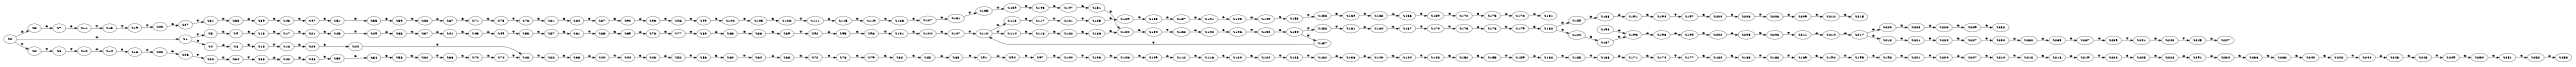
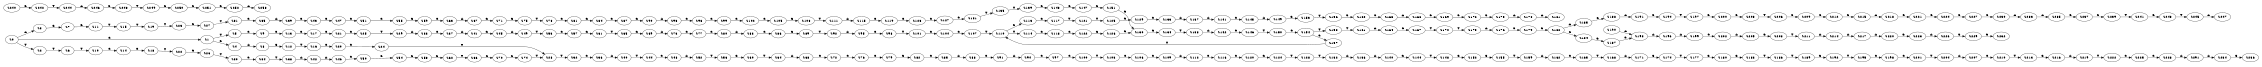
  strict digraph {
    rankdir=LR
    S0
    S1
    S2
    S3
    S4
    S5
    S6
    S7
    S8
    S9
    S10
    S11
    S12
    S13
    S14
    S15
    S16
    S17
    S18
    S19
    S20
    S21
    S22
    S23
    S24
    S25
    S26
    S27
    S28
    S29
    S30
    S31
    S32
    S33
    S34
    S35
    S36
    S37
    S38
    S39
    S40
    S41
    S42
    S43
    S44
    S45
    S46
    S47
    S48
    S49
    S50
    S51
    S52
    S53
    S54
    S55
    S56
    S57
    S58
    S59
    S60
    S61
    S62
    S63
    S64
    S65
    S66
    S67
    S68
    S69
    S70
    S71
    S72
    S73
    S74
    S75
    S76
    S77
    S78
    S79
    S80
    S81
    S82
    S83
    S84
    S85
    S86
    S87
    S88
    S89
    S90
    S91
    S92
    S93
    S94
    S95
    S96
    S97
    S98
    S99
    S100
    S101
    S102
    S103
    S104
    S105
    S106
    S107
    S108
    S109
    S110
    S111
    S112
    S113
    S114
    S115
    S116
    S117
    S118
    S119
    S120
    S121
    S122
    S123
    S124
    S125
    S126
    S127
    S128
    S129
    S130
    S131
    S132
    S133
    S134
    S135
    S136
    S137
    S138
    S139
    S140
    S141
    S142
    S143
    S144
    S145
    S146
    S147
    S148
    S149
    S150
    S151
    S152
    S153
    S154
    S155
    S156
    S157
    S158
    S159
    S160
    S161
    S162
    S163
    S164
    S165
    S166
    S167
    S168
    S169
    S170
    S171
    S172
    S173
    S174
    S175
    S176
    S177
    S178
    S179
    S180
    S181
    S182
    S183
    S184
    S185
    S186
    S187
    S188
    S189
    S193
    S191
    S192
    S190
    S194
    S195
    S196
    S197
    S198
    S199
    S200
    S201
    S202
    S203
    S204
    S205
    S206
    S207
    S208
    S209
    S210
    S211
    S212
    S213
    S214
    S215
    S216
    S217
    S218
    S219
    S220
    S221
    S222
    S223
    S224
    S225
    S226
    S227
    S228
    S229
    S230
    n232 [label=S291]
    S232
    S233
    S234
    S235
    S236
    S237
-   S238
    S239
    S240
    S241
    S242
    S243
    S244
    S245
    S246
    S247
    S248
    S249
    S250
    S251
    S252
    S253
    S0 -> S1 [label=C]
    S0 -> S2 [label=T]
    S0 -> S3 [label=A]
    S1 -> S4 [label=C]
    S1 -> S5 [label=T]
    S2 -> S6 [label=T]
    S3 -> S7 [label=G]
    S4 -> S8 [label=A]
    S5 -> S9 [label=C]
    S6 -> S10 [label=T]
    S7 -> S11 [label=G]
    S8 -> S12 [label=G]
    S9 -> S13 [label=C]
    S10 -> S14 [label=C]
    S11 -> S15 [label=T]
    S12 -> S16 [label=T]
    S13 -> S17 [label=C]
    S14 -> S18 [label=C]
    S15 -> S19 [label=T]
    S16 -> S20 [label=C]
    S17 -> S21 [label=C]
    S18 -> S22 [label=T]
    S19 -> S23 [label=T]
    S20 -> S24 [label=C]
    S21 -> S25 [label=C]
    S22 -> S26 [label=G]
    S23 -> S27 [label=C]
    S24 -> S28 [label=T]
    S25 -> S29 [label=T]
    S26 -> S30 [label=T]
    S27 -> S31 [label=T]
    S28 -> S32 [label=T]
    S29 -> S33 [label=A]
    S30 -> S34 [label=C]
    S31 -> S35 [label=C]
    S32 -> S36 [label=C]
    S33 -> S37 [label=C]
    S34 -> S38 [label=T]
    S35 -> S39 [label=A]
    S36 -> S40 [label=A]
    S37 -> S41 [label=A]
    S38 -> S42 [label=A]
    S39 -> S43 [label=C]
    S40 -> S44 [label=T]
    S41 -> S45 [label=G]
    S42 -> S46 [label=A]
    S43 -> S47 [label=C]
    S44 -> S48 [label=C]
    S45 -> S49 [label=A]
    S46 -> S50 [label=C]
    S47 -> S51 [label=C]
    S48 -> S52 [label=A]
    S49 -> S53 [label=T]
    S50 -> S54 [label=C]
    S51 -> S55 [label=C]
    S52 -> S56 [label=T]
    S53 -> S57 [label=C]
    S54 -> S58 [label=G]
    S55 -> S59 [label=G]
    S56 -> S60 [label=G]
    S57 -> S61 [label=G]
    S58 -> S62 [label=G]
    S59 -> S63 [label=C]
    S60 -> S64 [label=T]
    S61 -> S65 [label=T]
    S62 -> S66 [label=T]
    S63 -> S67 [label=A]
    S64 -> S68 [label=A]
    S65 -> S69 [label=G]
    S66 -> S70 [label=C]
    S67 -> S71 [label=G]
    S68 -> S72 [label=C]
    S69 -> S73 [label=A]
    S70 -> S74 [label=C]
    S71 -> S75 [label=G]
    S72 -> S76 [label=C]
    S73 -> S77 [label=C]
    S74 -> S28 [label=T]
    S75 -> S78 [label=T]
    S76 -> S79 [label=C]
    S77 -> S80 [label=C]
    S78 -> S81 [label=C]
    S79 -> S82 [label=G]
    S80 -> S83 [label=A]
    S81 -> S84 [label=G]
    S82 -> S85 [label=C]
    S83 -> S86 [label=C]
    S84 -> S87 [label=C]
    S85 -> S88 [label=A]
    S86 -> S89 [label=G]
    S87 -> S90 [label=G]
    S88 -> S91 [label=C]
    S89 -> S92 [label=T]
    S90 -> S93 [label=A]
    S91 -> S94 [label=A]
    S92 -> S95 [label=A]
    S93 -> S96 [label=C]
    S94 -> S97 [label=C]
    S95 -> S98 [label=C]
    S96 -> S99 [label=C]
    S97 -> S100 [label=C]
    S98 -> S101 [label=T]
    S99 -> S102 [label=C]
    S100 -> S103 [label=T]
    S101 -> S104 [label=C]
    S102 -> S105 [label=C]
    S103 -> S106 [label=C]
    S104 -> S107 [label=C]
    S105 -> S108 [label=G]
    S106 -> S109 [label=C]
    S107 -> S110 [label=T]
    S108 -> S111 [label=T]
    S109 -> S112 [label=A]
    S110 -> S113 [label=C]
    S110 -> S114 [label=T]
    S111 -> S115 [label=A]
    S112 -> S116 [label=C]
    S113 -> S117 [label=C]
    S114 -> S118 [label=C]
    S115 -> S119 [label=C]
    S116 -> S120 [label=C]
    S117 -> S121 [label=T]
    S118 -> S122 [label=C]
    S119 -> S123 [label=C]
    S120 -> S124 [label=G]
    S121 -> S125 [label=T]
    S122 -> S126 [label=G]
    S123 -> S127 [label=C]
    S124 -> S128 [label=T]
    S125 -> S129 [label=G]
    S126 -> S130 [label=G]
    S127 -> S131 [label=C]
    S128 -> S132 [label=T]
    S129 -> S133 [label=C]
    S130 -> S134 [label=G]
    S131 -> S135 [label=T]
    S132 -> S136 [label=A]
    S133 -> S137 [label=A]
    S134 -> S138 [label=T]
    S135 -> S139 [label=T]
    S136 -> S140 [label=A]
    S137 -> S141 [label=A]
    S138 -> S142 [label=A]
    S139 -> S143 [label=C]
    S140 -> S144 [label=G]
    S141 -> S145 [label=C]
    S142 -> S146 [label=C]
    S143 -> S147 [label=C]
    S144 -> S148 [label=T]
    S145 -> S149 [label=A]
    S146 -> S150 [label=T]
    S147 -> S151 [label=G]
    S148 -> S152 [label=G]
    S149 -> S153 [label=G]
    S150 -> S154 [label=C]
    S151 -> S130 [label=G]
    S152 -> S155 [label=G]
    S153 -> S156 [label=T]
    S154 -> S157 [label=C]
    S154 -> S158 [label=T]
    S155 -> S159 [label=T]
    S156 -> S160 [label=G]
    S157 -> S110 [label=T]
    S158 -> S161 [label=T]
    S159 -> S162 [label=A]
    S160 -> S163 [label=C]
    S161 -> S164 [label=A]
    S162 -> S165 [label=C]
    S163 -> S166 [label=A]
    S164 -> S167 [label=C]
    S165 -> S168 [label=T]
    S166 -> S169 [label=C]
    S167 -> S170 [label=T]
    S168 -> S171 [label=A]
    S169 -> S172 [label=C]
    S170 -> S173 [label=T]
    S171 -> S174 [label=G]
    S172 -> S175 [label=G]
    S173 -> S176 [label=A]
    S174 -> S177 [label=T]
    S175 -> S178 [label=A]
    S176 -> S179 [label=C]
    S177 -> S180 [label=G]
    S178 -> S181 [label=A]
    S179 -> S182 [label=G]
    S180 -> S183 [label=G]
    S182 -> S184 [label=C]
    S182 -> S185 [label=A]
    S183 -> S186 [label=T]
    S184 -> S187 [label=G]
    S185 -> S188 [label=C]
    S186 -> S189 [label=T]
    S187 -> S193 [label=C]
    S188 -> S191 [label=A]
    S189 -> S192 [label=G]
    S193 -> S196 [label=A]
    S191 -> S194 [label=G]
    S192 -> S195 [label=T]
    S190 -> S193 [label=A]
    S194 -> S197 [label=T]
    S195 -> S198 [label=C]
    S196 -> S199 [label=A]
    S197 -> S200 [label=G]
    S198 -> S201 [label=C]
    S199 -> S202 [label=C]
    S200 -> S203 [label=C]
    S201 -> S204 [label=T]
    S202 -> S205 [label=A]
    S203 -> S206 [label=T]
    S204 -> S207 [label=A]
    S205 -> S208 [label=G]
    S206 -> S209 [label=C]
    S207 -> S210 [label=C]
    S208 -> S211 [label=T]
    S209 -> S212 [label=C]
    S210 -> S213 [label=T]
    S211 -> S214 [label=A]
    S212 -> S215 [label=G]
    S213 -> S216 [label=G]
    S214 -> S217 [label=A]
-   S217 -> S218 [label=A]
+   S215 -> S218 [label=A]
    S216 -> S219 [label=A]
    S217 -> S220 [label=A]
    S218 -> S221 [label=C]
    S219 -> S222 [label=T]
    S220 -> S223 [label=G]
    S221 -> S224 [label=C]
    S222 -> S225 [label=C]
    S223 -> S226 [label=A]
    S224 -> S227 [label=G]
    S225 -> S228 [label=C]
    S226 -> S229 [label=G]
    S227 -> S230 [label=C]
    S228 -> n232 [label=A]
    S229 -> S232 [label=G]
    S230 -> S233 [label=A]
    n232 -> S234 [label=A]
    S233 -> S235 [label=A]
    S234 -> S236 [label=G]
    S235 -> S237 [label=C]
-   S236 -> S238 [label=G]
    S237 -> S239 [label=C]
-   S238 -> S240 [label=G]
    S239 -> S241 [label=T]
    S240 -> S242 [label=G]
    S241 -> S243 [label=G]
    S242 -> S244 [label=T]
    S243 -> S245 [label=T]
    S244 -> S246 [label=A]
    S245 -> S247 [label=A]
    S246 -> S248 [label=G]
    S248 -> S249 [label=T]
    S249 -> S250 [label=G]
    S250 -> S251 [label=C]
    S251 -> S252 [label=C]
    S252 -> S253 [label=A]
  }
